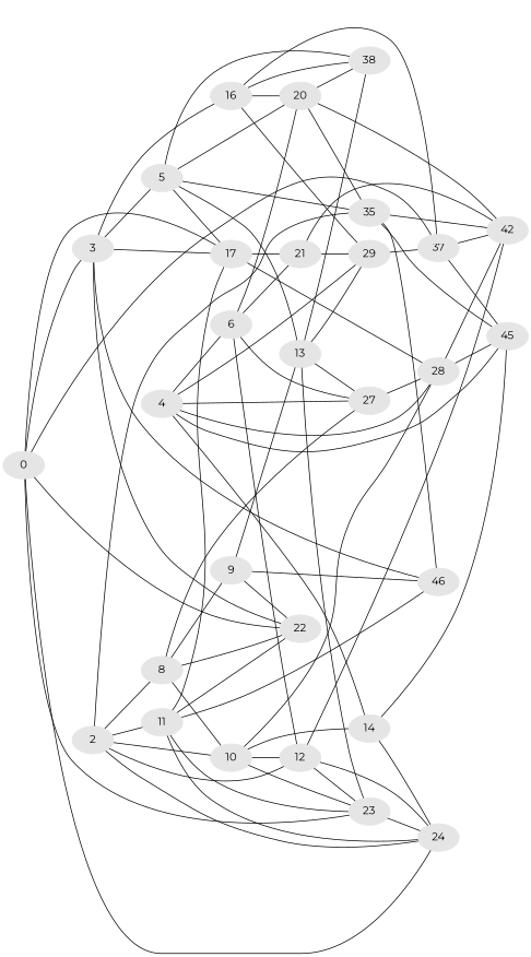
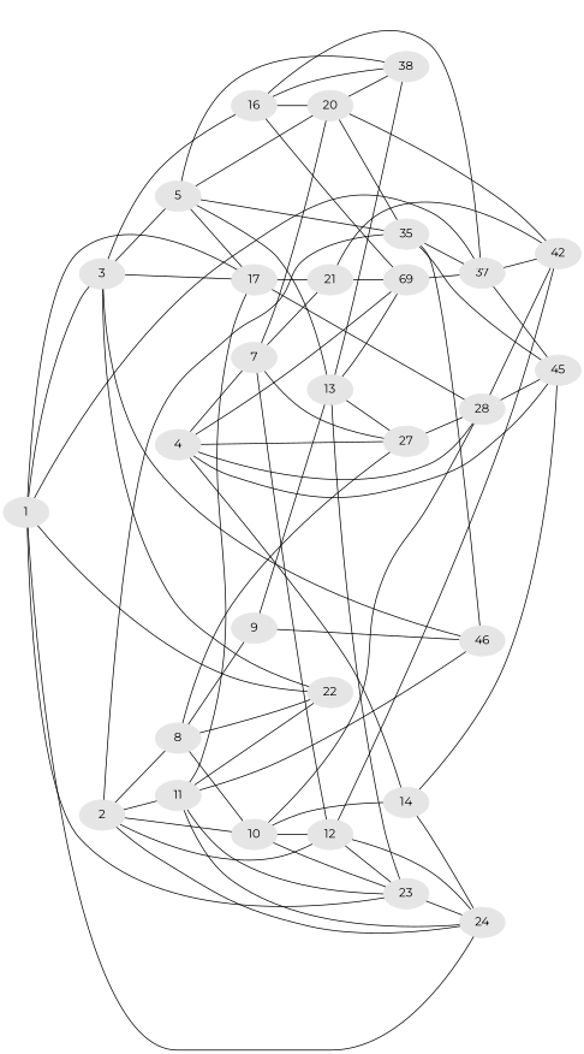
  graph {
    fontname=Montserrat
    rankdir=LR
    node [color=gray90 fontname=Montserrat style=filled]
    edge [fontname=Montserrat]
-   1 [super="+19" label=0]
+   1 [super="+19"]
    3 [super="+53"]
    17 [super="+31"]
    22 [super="+25"]
    23 [super="+44"]
    24 [super="+48"]
    37 [super="+47"]
    5 [super="+40"]
    16 [super="+43"]
    46
    28 [super="+34"]
    21
    45 [super="+50"]
    42 [super="+52"]
    2 [super="+26"]
    8 [super="+33"]
    10 [super="+41"]
    11 [super="+15"]
    12 [super="+49"]
    35 [super="+39"]
    27 [super="+36"]
    9 [super="+32"]
    14
    13 [super="+18"]
    20 [super="+30"]
    38
-   29 [super="+51"]
+   29 [super="+51" label=69]
    4 [super="+7"]
-   6
+   6 [label=7]
    1 -- 3
    1 -- 17
    1 -- 22
    1 -- 23
    1 -- 24
    1 -- 37
    3 -- 17
    3 -- 22
    3 -- 5
    3 -- 16
    3 -- 46
    17 -- 28
    17 -- 21
    23 -- 24
    37 -- 45 [weight=2]
    37 -- 42
    5 -- 17
    5 -- 35
    5 -- 13
    5 -- 20
    5 -- 38
    16 -- 37
    16 -- 20
    16 -- 38
    16 -- 29 [weight=2]
    28 -- 45
    28 -- 42
    21 -- 42
    21 -- 29
    2 -- 24
    2 -- 8
    2 -- 10
    2 -- 11
    2 -- 12
    2 -- 35
    8 -- 22
    8 -- 10
    8 -- 27 [weight=2]
    8 -- 9
    10 -- 23
    10 -- 28
    10 -- 12
    10 -- 14
    11 -- 17
    11 -- 22
    11 -- 23
    11 -- 24
    11 -- 46
    12 -- 23
    12 -- 24
    12 -- 42
    35 -- 46
    35 -- 45
-   35 -- 42
+   35 -- 37
    27 -- 28
-   9 -- 22 [weight=2]
    9 -- 46
    9 -- 13
    14 -- 24
    14 -- 45
    13 -- 23
    13 -- 27
    13 -- 38
    13 -- 29
    20 -- 42
    20 -- 35
    20 -- 38
    29 -- 37
    4 -- 28
    4 -- 45
    4 -- 27
    4 -- 14
    4 -- 29
    4 -- 6
    6 -- 21
    6 -- 12
    6 -- 27
    6 -- 20
  }
